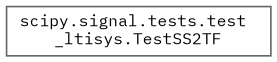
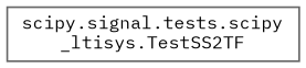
  digraph {
    rankdir=LR
    fontname="IBM Plex Mono"
-   n1 [color=grey40 fillcolor=white fontname="IBM Plex Mono" fontsize=10 height=0.2 label="scipy.signal.tests.test\l_ltisys.TestSS2TF" shape=box style=filled width=0.4]
+   n1 [color=grey40 fillcolor=white fontname="IBM Plex Mono" fontsize=10 height=0.2 label="scipy.signal.tests.scipy\l_ltisys.TestSS2TF" shape=box style=filled width=0.4]
  }
